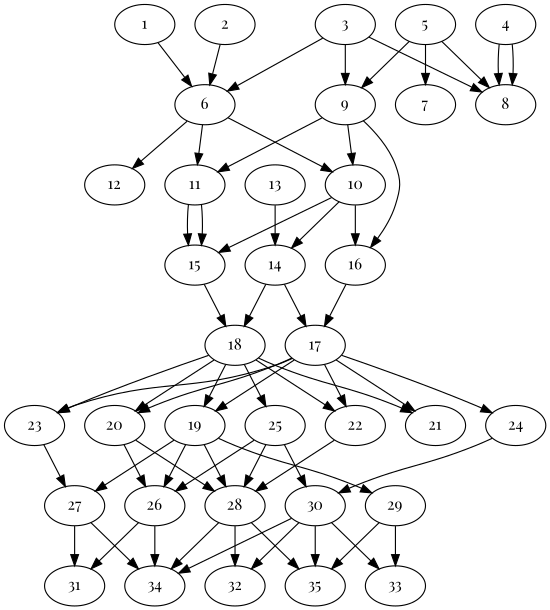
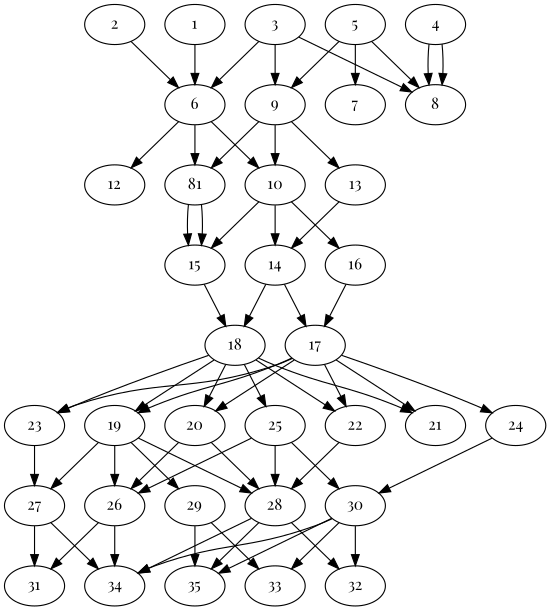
  digraph {
    fontname="Playfair Display"
    node [alpha=0.16 fontname="Playfair Display"]
    edge [fontname="Playfair Display"]
    1 [expect_size=14716928]
    6 [alpha=0.03 expect_size=12448768]
    10 [alpha=0.08 expect_size=8847360]
-   11 [alpha=0.14 expect_size=43703296]
+   11 [alpha=0.14 expect_size=43703296 label=81]
    12 [alpha=0.04 expect_size=35006464]
    14 [alpha=0.10 expect_size=39695360]
    15 [alpha=0.10 expect_size=19941376]
    16 [alpha=0.06 expect_size=10208256]
    2 [alpha=0.01 expect_size=51615744]
    3 [alpha=0.01 expect_size=9231360]
    8 [alpha=0.13 expect_size=33633280]
    9 [expect_size=6573056]
    13 [expect_size=36604928]
    4 [alpha=0.12 expect_size=6806528]
    5 [expect_size=18760704]
    7 [alpha=0.02 expect_size=20420608]
    17 [alpha=0.18 expect_size=18420736]
    18 [alpha=0.05 expect_size=23357440]
    19 [alpha=0.20 expect_size=6619136]
    20 [alpha=0.13 expect_size=43485184]
    21 [alpha=0.11 expect_size=15685632]
    22 [alpha=0.08 expect_size=48666624]
    23 [alpha=0.07 expect_size=11628544]
    24 [alpha=0.07 expect_size=49029120]
    25 [alpha=0.12 expect_size=24679424]
    26 [alpha=0.00 expect_size=48704512]
    27 [alpha=0.15 expect_size=15729664]
    28 [alpha=0.02 expect_size=11699200]
    29 [alpha=0.10 expect_size=23741440]
    30 [alpha=0.19 expect_size=23061504]
    31 [alpha=0.04 expect_size=7245824]
    34 [alpha=0.19 expect_size=21762048]
    32 [alpha=0.02 expect_size=32955392]
    35 [alpha=0.11 expect_size=37597184]
    33 [alpha=0.13 expect_size=52193280]
    1 -> 6
    6 -> 10
    6 -> 11
    6 -> 12
    10 -> 14
    10 -> 15
    10 -> 16
    11 -> 15
    11 -> 15
    14 -> 17
    14 -> 18
    15 -> 18
    16 -> 17
    2 -> 6
    3 -> 6
    3 -> 8
    3 -> 9
    9 -> 10
    9 -> 11
-   9 -> 16
+   9 -> 13
    13 -> 14
    4 -> 8
    4 -> 8
    5 -> 8
    5 -> 9
    5 -> 7
    17 -> 19
    17 -> 20
    17 -> 21
    17 -> 22
    17 -> 23
    17 -> 24
    18 -> 19
    18 -> 20
    18 -> 21
    18 -> 22
    18 -> 23
    18 -> 25
    19 -> 26
    19 -> 27
    19 -> 28
    19 -> 29
    20 -> 26
    20 -> 28
    22 -> 28
    23 -> 27
    24 -> 30
    25 -> 26
    25 -> 28
    25 -> 30
    26 -> 31
    26 -> 34
    27 -> 31
    27 -> 34
    28 -> 34
    28 -> 32
    28 -> 35
    29 -> 35
    29 -> 33
    30 -> 34
    30 -> 32
    30 -> 35
    30 -> 33
  }
